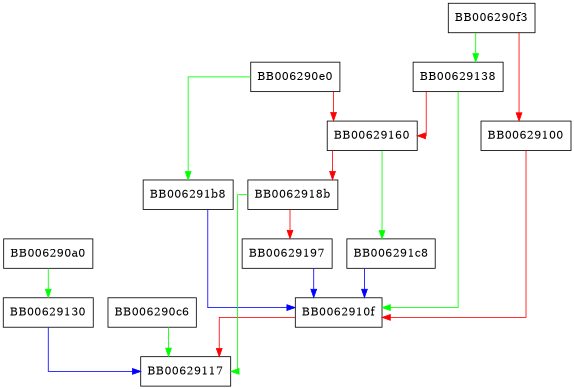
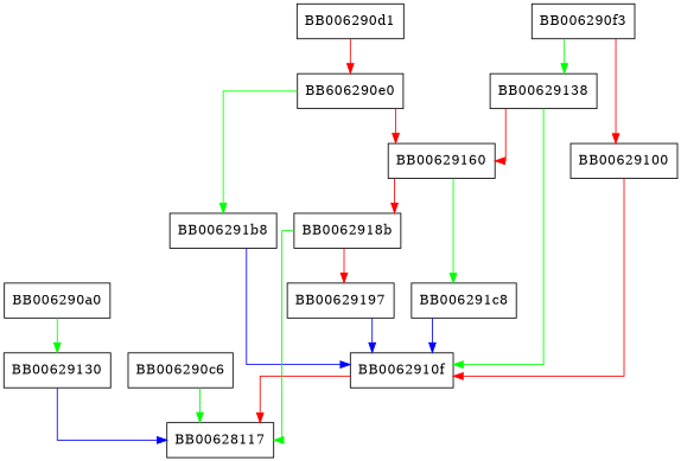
  digraph {
    splines=ortho
    node [shape=box]
    edge [color=red]
    BB006290a0
    BB00629130
-   BB00629117
+   BB00629117 [label=BB00628117]
    BB006290c6
-   BB006290e0
+   BB006290d1
+   BB006290e0 [label=BB606290e0]
    BB006291b8
    BB00629160
    BB0062910f
    BB006290f3
    BB00629138
    BB00629100
    BB00629197
    BB006291c8
    BB0062918b
    BB006290a0 -> BB00629130 [color=green]
    BB00629130 -> BB00629117 [color=blue]
    BB006290c6 -> BB00629117 [color=green]
+   BB006290d1 -> BB006290e0
    BB006290e0 -> BB006291b8 [color=green]
    BB006290e0 -> BB00629160
    BB006291b8 -> BB0062910f [color=blue]
    BB00629160 -> BB006291c8 [color=green]
    BB00629160 -> BB0062918b
    BB0062910f -> BB00629117
    BB006290f3 -> BB00629138 [color=green]
    BB006290f3 -> BB00629100
    BB00629138 -> BB00629160
    BB00629138 -> BB0062910f [color=green]
    BB00629100 -> BB0062910f
    BB00629197 -> BB0062910f [color=blue]
    BB006291c8 -> BB0062910f [color=blue]
    BB0062918b -> BB00629117 [color=green]
    BB0062918b -> BB00629197
  }
